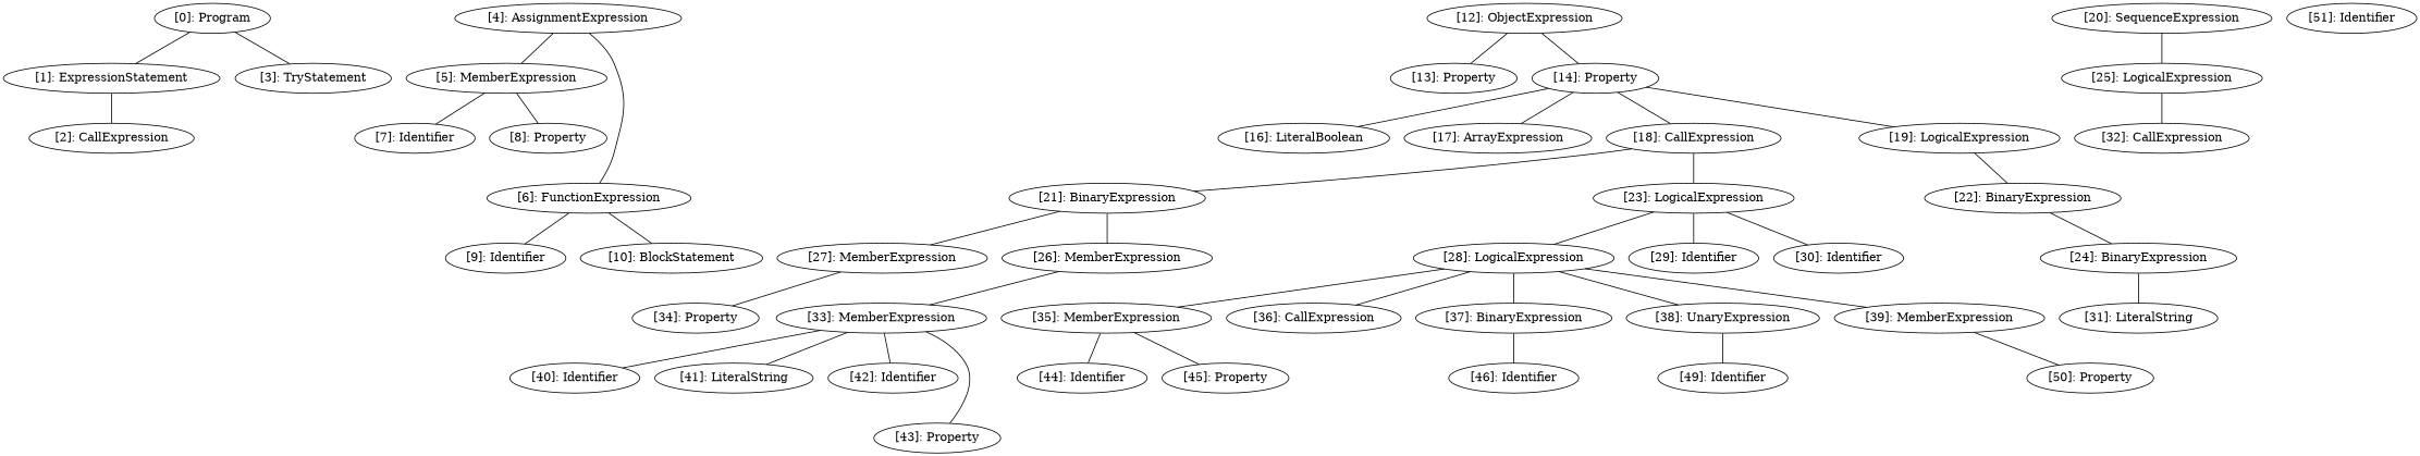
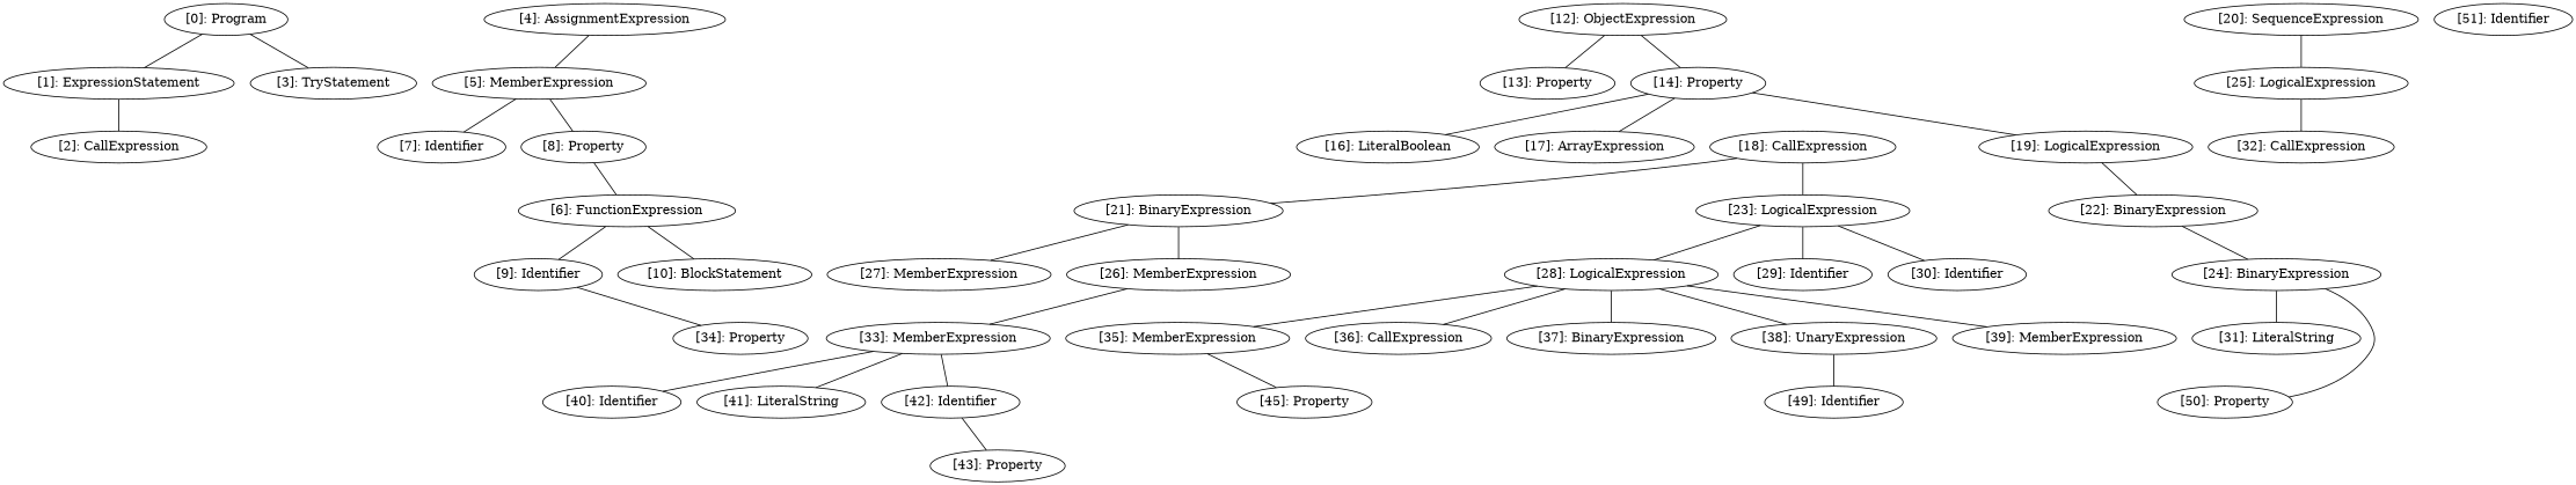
  graph {
    n1 [label="[0]: Program"]
    n2 [label="[1]: ExpressionStatement"]
    n3 [label="[3]: TryStatement"]
    n4 [label="[2]: CallExpression"]
    n5 [label="[4]: AssignmentExpression"]
    n6 [label="[5]: MemberExpression"]
    n7 [label="[6]: FunctionExpression"]
    n8 [label="[7]: Identifier"]
    n9 [label="[8]: Property"]
    n10 [label="[9]: Identifier"]
    n11 [label="[10]: BlockStatement"]
    n12 [label="[12]: ObjectExpression"]
    n13 [label="[13]: Property"]
    n14 [label="[14]: Property"]
    n15 [label="[16]: LiteralBoolean"]
    n16 [label="[17]: ArrayExpression"]
    n17 [label="[18]: CallExpression"]
    n18 [label="[19]: LogicalExpression"]
    n19 [label="[21]: BinaryExpression"]
    n20 [label="[23]: LogicalExpression"]
    n21 [label="[22]: BinaryExpression"]
    n22 [label="[20]: SequenceExpression"]
    n23 [label="[25]: LogicalExpression"]
    n24 [label="[26]: MemberExpression"]
    n25 [label="[27]: MemberExpression"]
    n26 [label="[28]: LogicalExpression"]
    n27 [label="[29]: Identifier"]
    n28 [label="[30]: Identifier"]
    n29 [label="[24]: BinaryExpression"]
    n30 [label="[31]: LiteralString"]
    n31 [label="[32]: CallExpression"]
    n32 [label="[33]: MemberExpression"]
    n33 [label="[34]: Property"]
    n34 [label="[35]: MemberExpression"]
    n35 [label="[36]: CallExpression"]
    n36 [label="[37]: BinaryExpression"]
    n37 [label="[38]: UnaryExpression"]
    n38 [label="[39]: MemberExpression"]
    n39 [label="[40]: Identifier"]
    n40 [label="[41]: LiteralString"]
    n41 [label="[42]: Identifier"]
    n42 [label="[43]: Property"]
-   n43 [label="[44]: Identifier"]
    n44 [label="[45]: Property"]
-   n45 [label="[46]: Identifier"]
    n46 [label="[49]: Identifier"]
    n47 [label="[50]: Property"]
    n48 [label="[51]: Identifier"]
    n1 -- n2
    n1 -- n3
    n2 -- n4
    n5 -- n6
-   n5 -- n7
+   n9 -- n7
    n6 -- n8
    n6 -- n9
    n7 -- n10
    n7 -- n11
    n12 -- n13
    n12 -- n14
    n14 -- n15
    n14 -- n16
-   n14 -- n17
    n14 -- n18
    n17 -- n19
    n17 -- n20
    n18 -- n21
    n19 -- n24
    n19 -- n25
    n20 -- n26
    n20 -- n27
    n20 -- n28
    n21 -- n29
    n22 -- n23
    n23 -- n31
    n24 -- n32
-   n25 -- n33
+   n10 -- n33
    n26 -- n34
    n26 -- n35
    n26 -- n36
    n26 -- n37
    n26 -- n38
    n29 -- n30
    n32 -- n39
    n32 -- n40
    n32 -- n41
-   n32 -- n42
-   n34 -- n43
+   n41 -- n42
    n34 -- n44
-   n36 -- n45
    n37 -- n46
-   n38 -- n47
+   n29 -- n47
  }
